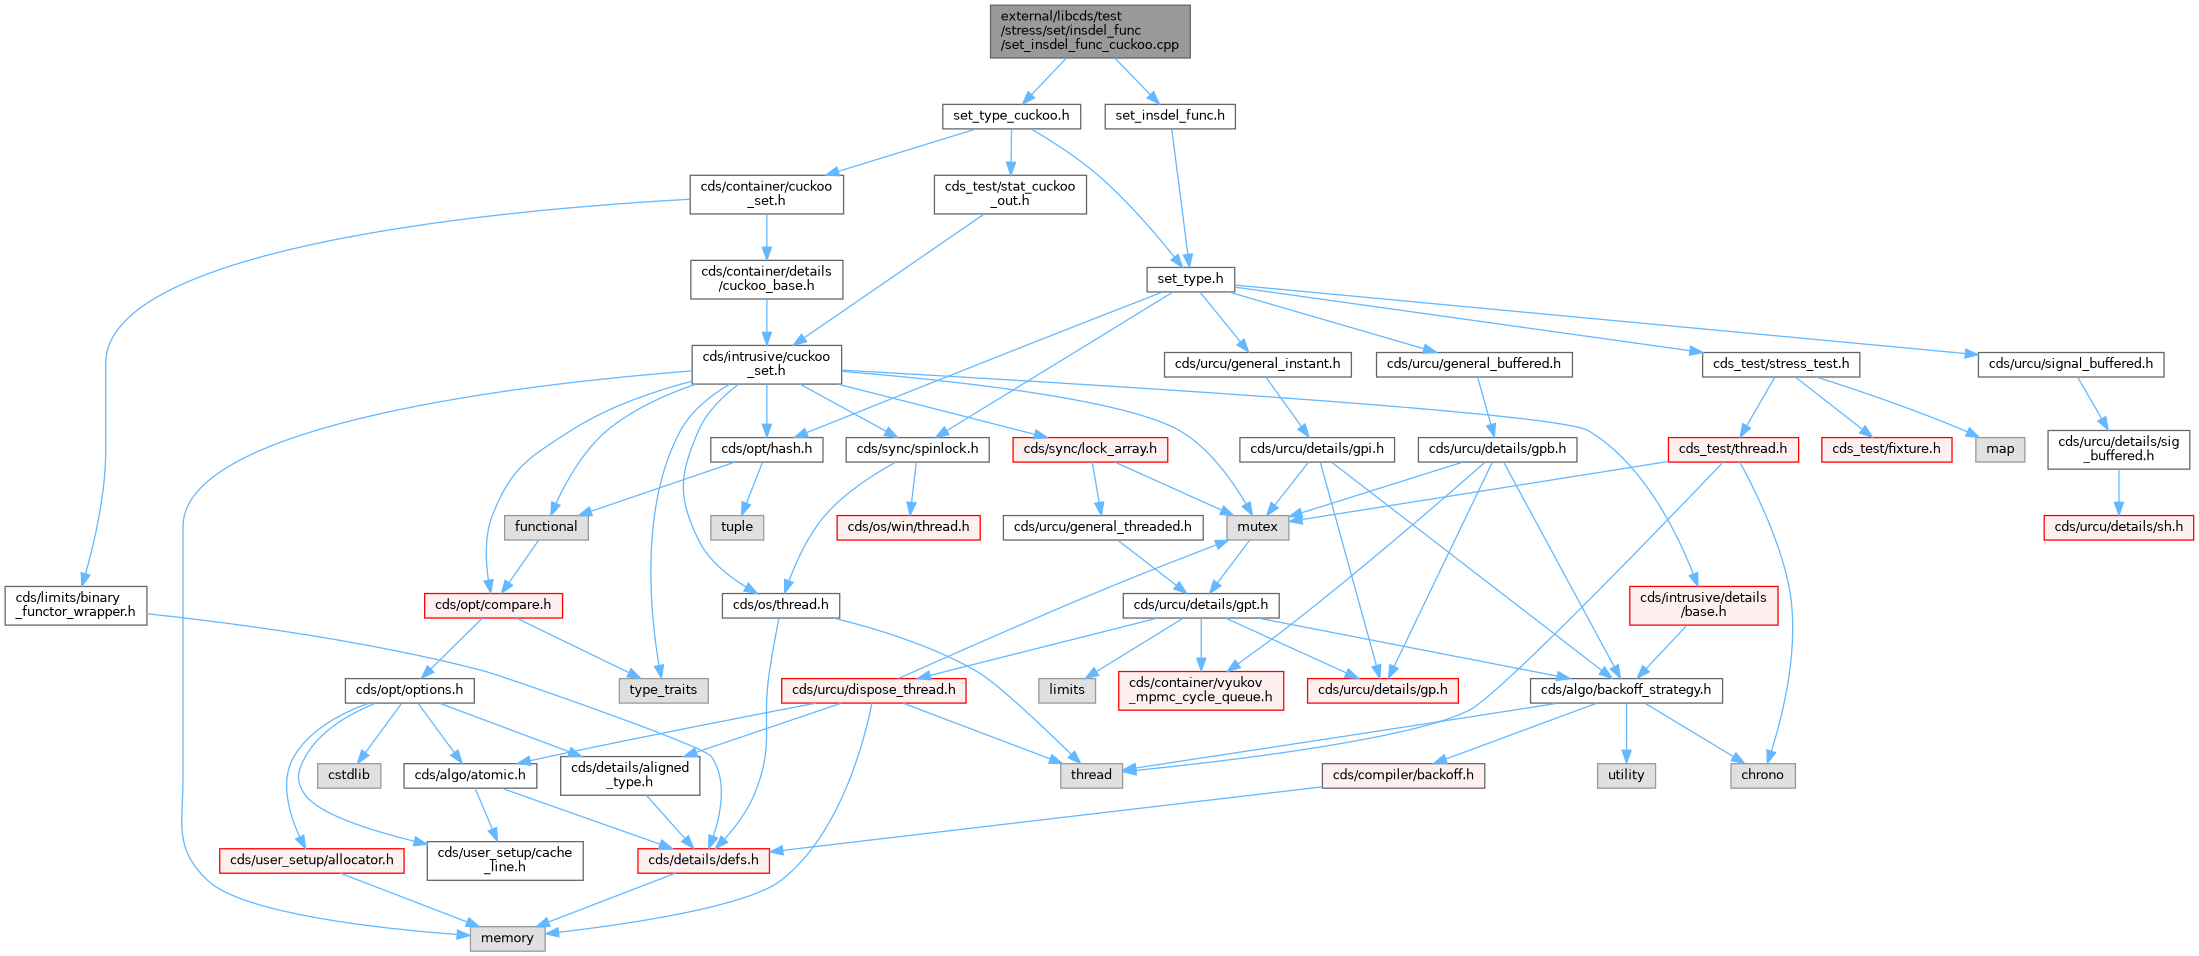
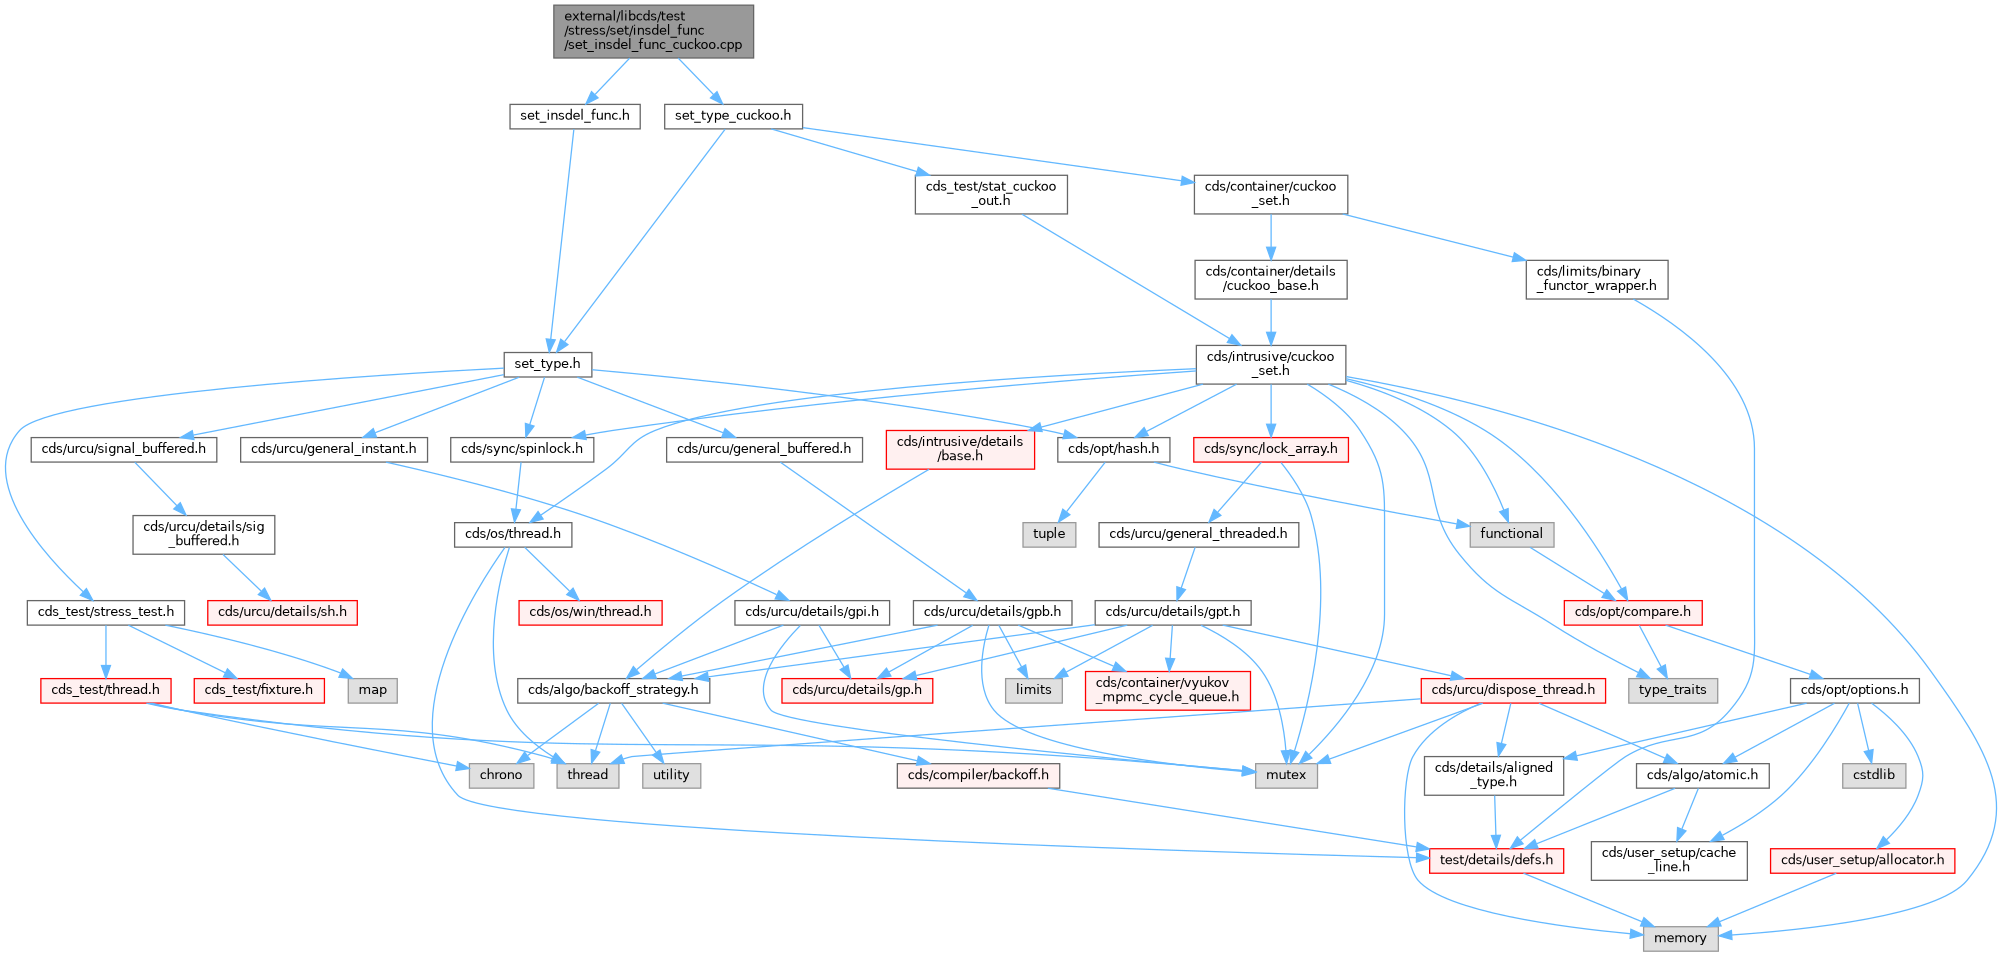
  digraph {
    node [color=grey40 fillcolor=white fontname=Helvetica fontsize=10 shape=box style=filled]
    edge [color=steelblue1 fontname=Helvetica fontsize=10 labelfontname=Helvetica labelfontsize=10 style=solid]
    n1 [color=gray40 fillcolor=grey60 fontcolor=black height=0.2 label="external/libcds/test\l/stress/set/insdel_func\l/set_insdel_func_cuckoo.cpp" width=0.4]
    n2 [height=0.2 label="set_insdel_func.h" width=0.4]
    n3 [height=0.2 label="set_type_cuckoo.h" width=0.4]
    n4 [height=0.2 label="set_type.h" width=0.4]
    n5 [height=0.2 label="cds/container/cuckoo\l_set.h" width=0.4]
    n6 [height=0.2 label="cds_test/stat_cuckoo\l_out.h" width=0.4]
    n7 [height=0.2 label="cds/urcu/general_instant.h" width=0.4]
    n8 [height=0.2 label="cds/urcu/general_buffered.h" width=0.4]
    n9 [height=0.2 label="cds/urcu/signal_buffered.h" width=0.4]
    n10 [height=0.2 label="cds/opt/hash.h" width=0.4]
    n11 [height=0.2 label="cds/sync/spinlock.h" width=0.4]
    n12 [height=0.2 label="cds_test/stress_test.h" width=0.4]
    n13 [height=0.2 label="cds/urcu/details/gpi.h" width=0.4]
    n14 [height=0.2 label="cds/urcu/details/gpb.h" width=0.4]
    n15 [height=0.2 label="cds/urcu/general_threaded.h" width=0.4]
    n16 [height=0.2 label="cds/urcu/details/gpt.h" width=0.4]
    n17 [height=0.2 label="cds/urcu/details/sig\l_buffered.h" width=0.4]
    n18 [color=grey60 fillcolor="#E0E0E0" height=0.2 label=tuple width=0.4]
    n19 [color=grey60 fillcolor="#E0E0E0" height=0.2 label=functional width=0.4]
    n20 [height=0.2 label="cds/os/thread.h" width=0.4]
    n21 [color=grey60 fillcolor="#E0E0E0" height=0.2 label=map width=0.4]
    n22 [color=red fillcolor="#FFF0F0" height=0.2 label="cds_test/fixture.h" width=0.4]
    n23 [color=red fillcolor="#FFF0F0" height=0.2 label="cds_test/thread.h" width=0.4]
    n24 [color=grey60 fillcolor="#E0E0E0" height=0.2 label=mutex width=0.4]
    n25 [color=red fillcolor="#FFF0F0" height=0.2 label="cds/urcu/details/gp.h" width=0.4]
    n26 [height=0.2 label="cds/algo/backoff_strategy.h" width=0.4]
    n27 [color=grey60 fillcolor="#E0E0E0" height=0.2 label=utility width=0.4]
    n28 [color=grey60 fillcolor="#E0E0E0" height=0.2 label=thread width=0.4]
    n29 [color=grey60 fillcolor="#E0E0E0" height=0.2 label=chrono width=0.4]
    n30 [fillcolor="#FFF0F0" height=0.2 label="cds/compiler/backoff.h" width=0.4]
-   n31 [color=red fillcolor="#FFF0F0" height=0.2 label="cds/details/defs.h" width=0.4]
+   n31 [color=red fillcolor="#FFF0F0" height=0.2 label="test/details/defs.h" width=0.4]
    n32 [color=grey60 fillcolor="#E0E0E0" height=0.2 label=memory width=0.4]
    n33 [color=grey60 fillcolor="#E0E0E0" height=0.2 label=limits width=0.4]
    n34 [color=red fillcolor="#FFF0F0" height=0.2 label="cds/container/vyukov\l_mpmc_cycle_queue.h" width=0.4]
    n35 [height=0.2 label="cds/algo/atomic.h" width=0.4]
    n36 [height=0.2 label="cds/user_setup/cache\l_line.h" width=0.4]
    n37 [color=red fillcolor="#FFF0F0" height=0.2 label="cds/urcu/dispose_thread.h" width=0.4]
    n38 [height=0.2 label="cds/details/aligned\l_type.h" width=0.4]
    n39 [color=red fillcolor="#FFF0F0" height=0.2 label="cds/urcu/details/sh.h" width=0.4]
    n40 [color=red fillcolor="#FFF0F0" height=0.2 label="cds/opt/compare.h" width=0.4]
    n41 [height=0.2 label="cds/opt/options.h" width=0.4]
    n42 [color=grey60 fillcolor="#E0E0E0" height=0.2 label=cstdlib width=0.4]
    n43 [color=red fillcolor="#FFF0F0" height=0.2 label="cds/user_setup/allocator.h" width=0.4]
    n44 [color=red fillcolor="#FFF0F0" height=0.2 label="cds/os/win/thread.h" width=0.4]
    n45 [height=0.2 label="cds/container/details\l/cuckoo_base.h" width=0.4]
    n46 [height=0.2 label="cds/limits/binary\l_functor_wrapper.h" width=0.4]
    n47 [height=0.2 label="cds/intrusive/cuckoo\l_set.h" width=0.4]
    n48 [color=grey60 fillcolor="#E0E0E0" height=0.2 label=type_traits width=0.4]
    n49 [color=red fillcolor="#FFF0F0" height=0.2 label="cds/intrusive/details\l/base.h" width=0.4]
    n50 [color=red fillcolor="#FFF0F0" height=0.2 label="cds/sync/lock_array.h" width=0.4]
    n1 -> n2
    n1 -> n3
    n2 -> n4
    n3 -> n4
    n3 -> n5
    n3 -> n6
    n4 -> n7
    n4 -> n8
    n4 -> n9
    n4 -> n10
    n4 -> n11
    n4 -> n12
    n5 -> n45
    n5 -> n46
    n6 -> n47
    n7 -> n13
    n8 -> n14
    n9 -> n17
    n10 -> n18
    n10 -> n19
    n11 -> n20
    n12 -> n21
    n12 -> n22
    n12 -> n23
    n13 -> n24
    n13 -> n25
    n13 -> n26
    n14 -> n24
    n14 -> n25
    n14 -> n26
+   n14 -> n33
    n14 -> n34
    n15 -> n16
-   n24 -> n16
+   n16 -> n24
    n16 -> n25
    n16 -> n26
    n16 -> n33
    n16 -> n34
    n16 -> n37
    n17 -> n39
    n19 -> n40
    n20 -> n28
    n20 -> n31
-   n11 -> n44
+   n20 -> n44
    n23 -> n24
    n23 -> n28
    n23 -> n29
    n26 -> n27
    n26 -> n28
    n26 -> n29
    n26 -> n30
    n30 -> n31
    n31 -> n32
    n35 -> n31
    n35 -> n36
    n37 -> n24
    n37 -> n28
    n37 -> n32
    n37 -> n35
    n37 -> n38
    n38 -> n31
    n40 -> n41
    n40 -> n48
    n41 -> n35
    n41 -> n36
    n41 -> n38
    n41 -> n42
    n41 -> n43
    n43 -> n32
    n45 -> n47
    n46 -> n31
    n47 -> n10
    n47 -> n11
    n47 -> n19
    n47 -> n20
    n47 -> n24
    n47 -> n32
    n47 -> n40
    n47 -> n48
    n47 -> n49
    n47 -> n50
    n49 -> n26
    n50 -> n15
    n50 -> n24
  }
